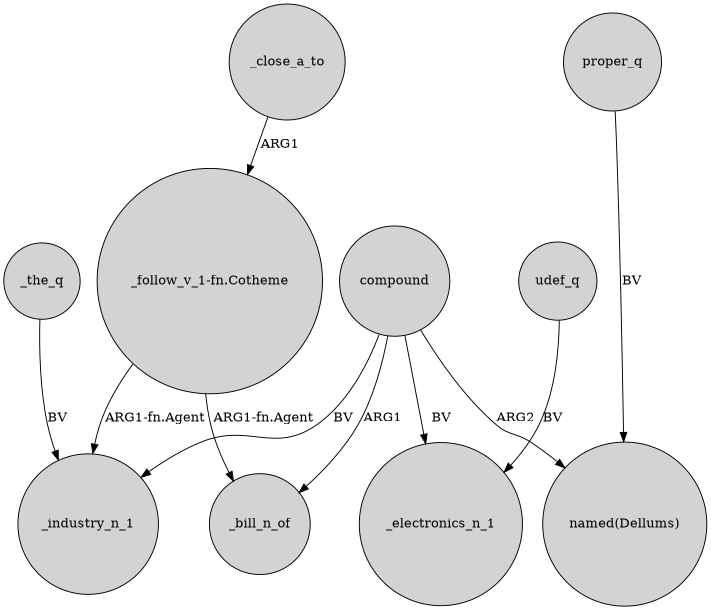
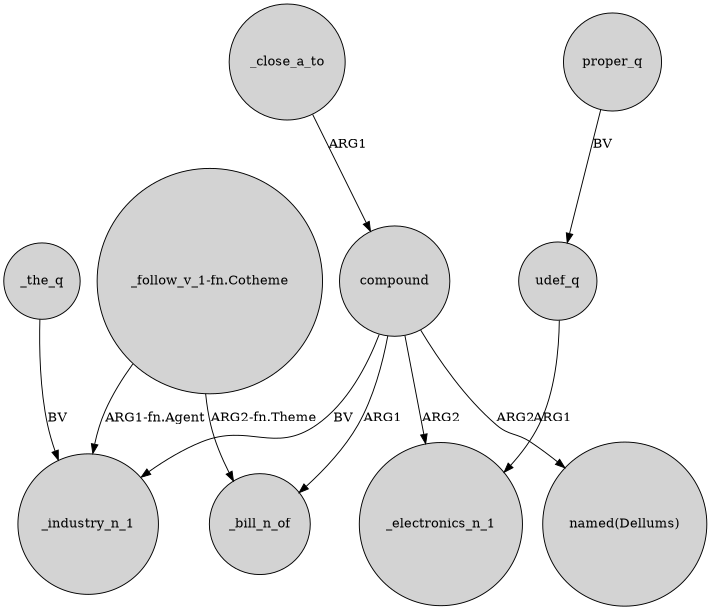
  digraph {
    node [shape=circle style=filled]
    _the_q
    _industry_n_1
    compound
    _bill_n_of
    _electronics_n_1
    "named(Dellums)"
    _close_a_to
    "_follow_v_1-fn.Cotheme"
    proper_q
    udef_q
    _the_q -> _industry_n_1 [label=BV]
    compound -> _industry_n_1 [label=BV]
    compound -> _bill_n_of [label=ARG1]
-   compound -> _electronics_n_1 [label=BV]
+   compound -> _electronics_n_1 [label=ARG2]
    compound -> "named(Dellums)" [label=ARG2]
-   _close_a_to -> "_follow_v_1-fn.Cotheme" [label=ARG1]
+   _close_a_to -> compound [label=ARG1]
    "_follow_v_1-fn.Cotheme" -> _industry_n_1 [label="ARG1-fn.Agent"]
-   "_follow_v_1-fn.Cotheme" -> _bill_n_of [label="ARG1-fn.Agent"]
-   proper_q -> "named(Dellums)" [label=BV]
-   udef_q -> _electronics_n_1 [label=BV]
+   "_follow_v_1-fn.Cotheme" -> _bill_n_of [label="ARG2-fn.Theme"]
+   proper_q -> udef_q [label=BV]
+   udef_q -> _electronics_n_1 [label=ARG1]
  }
